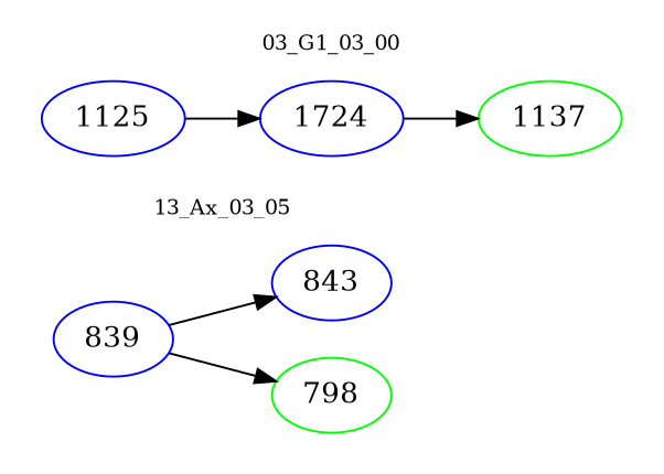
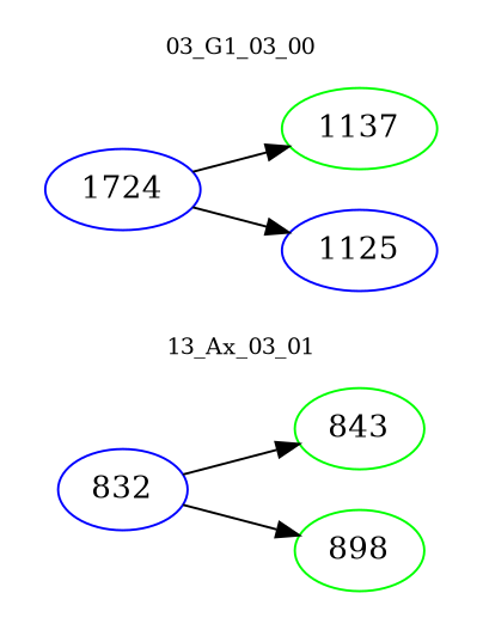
  digraph {
    rankdir=LR
    node [color=blue]
    edge [color=black]
-   n1 [label=839]
-   n2 [color=green label=798]
-   n3 [label=843]
+   n1 [label=832]
+   n2 [color=green label=898]
+   n3 [color=green label=843]
    n4 [label=1724]
    n5 [label=1125]
    n6 [color=green label=1137]
    subgraph cluster_1 {
      color=white
      fontsize=10
-     label="13_Ax_03_05"
+     label="13_Ax_03_01"
      n1
      n2
      n3
    }
    subgraph cluster_2 {
      color=white
      fontsize=10
      label="03_G1_03_00"
      n4
      n5
      n6
    }
    n1 -> n2
    n1 -> n3
-   n5 -> n4
+   n4 -> n5
    n4 -> n6
  }
